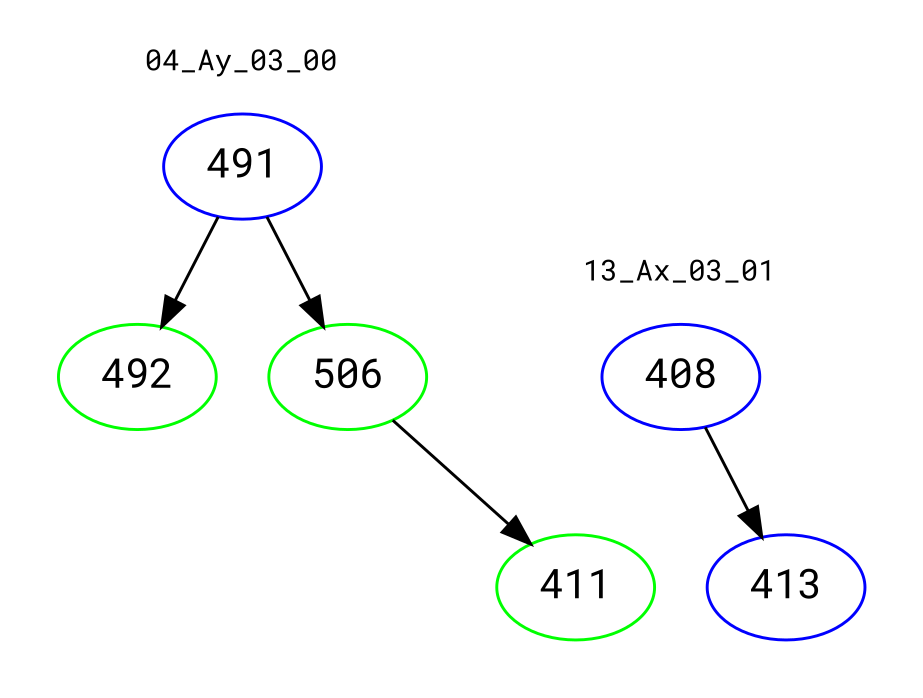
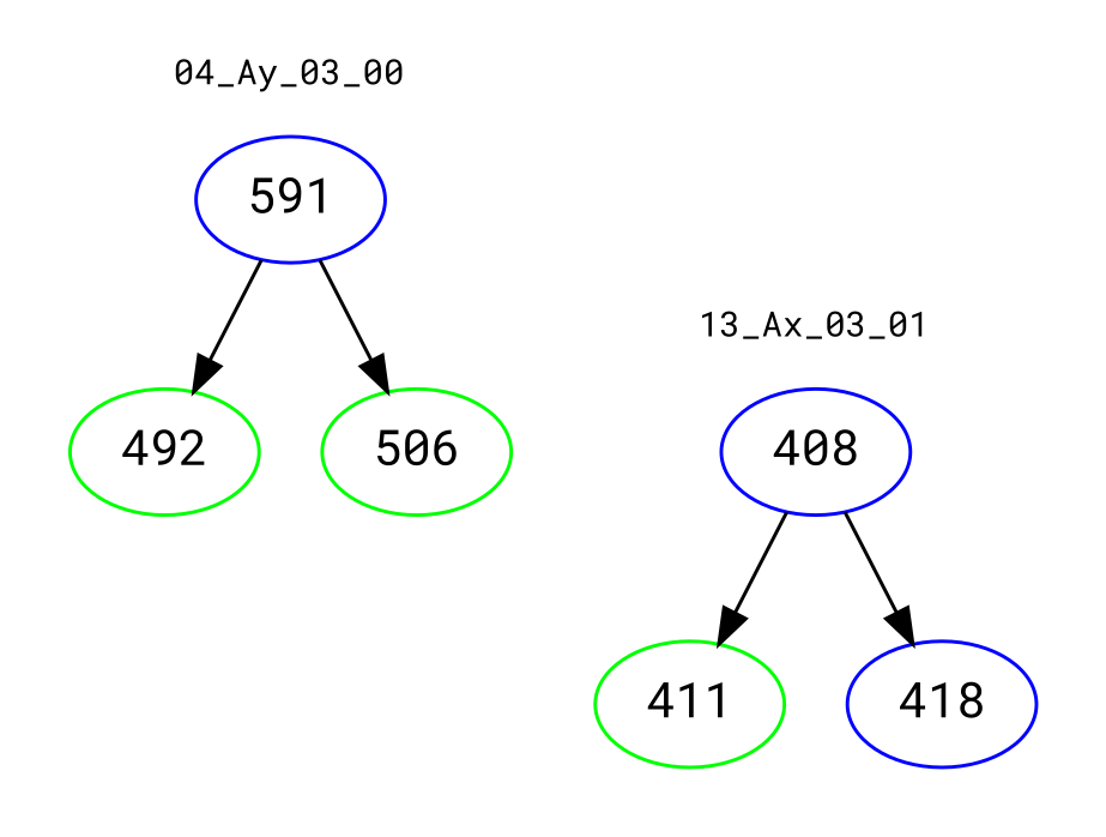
  digraph {
    fontname="Roboto Mono"
    node [color=blue fontname="Roboto Mono"]
    edge [color=black fontname="Roboto Mono"]
-   n1 [label=491]
+   n1 [label=591]
    n2 [color=green label=492]
    n3 [color=green label=506]
    n4 [label=408]
-   n5 [label=413]
+   n5 [label=418]
    n6 [color=green label=411]
    subgraph cluster_1 {
      color=white
      fontsize=10
      label="04_Ay_03_00"
      n1
      n2
      n3
    }
    subgraph cluster_2 {
      color=white
      fontsize=10
      label="13_Ax_03_01"
      n4
      n5
      n6
    }
    n1 -> n2
    n1 -> n3
    n4 -> n5
-   n3 -> n6
+   n4 -> n6
  }
